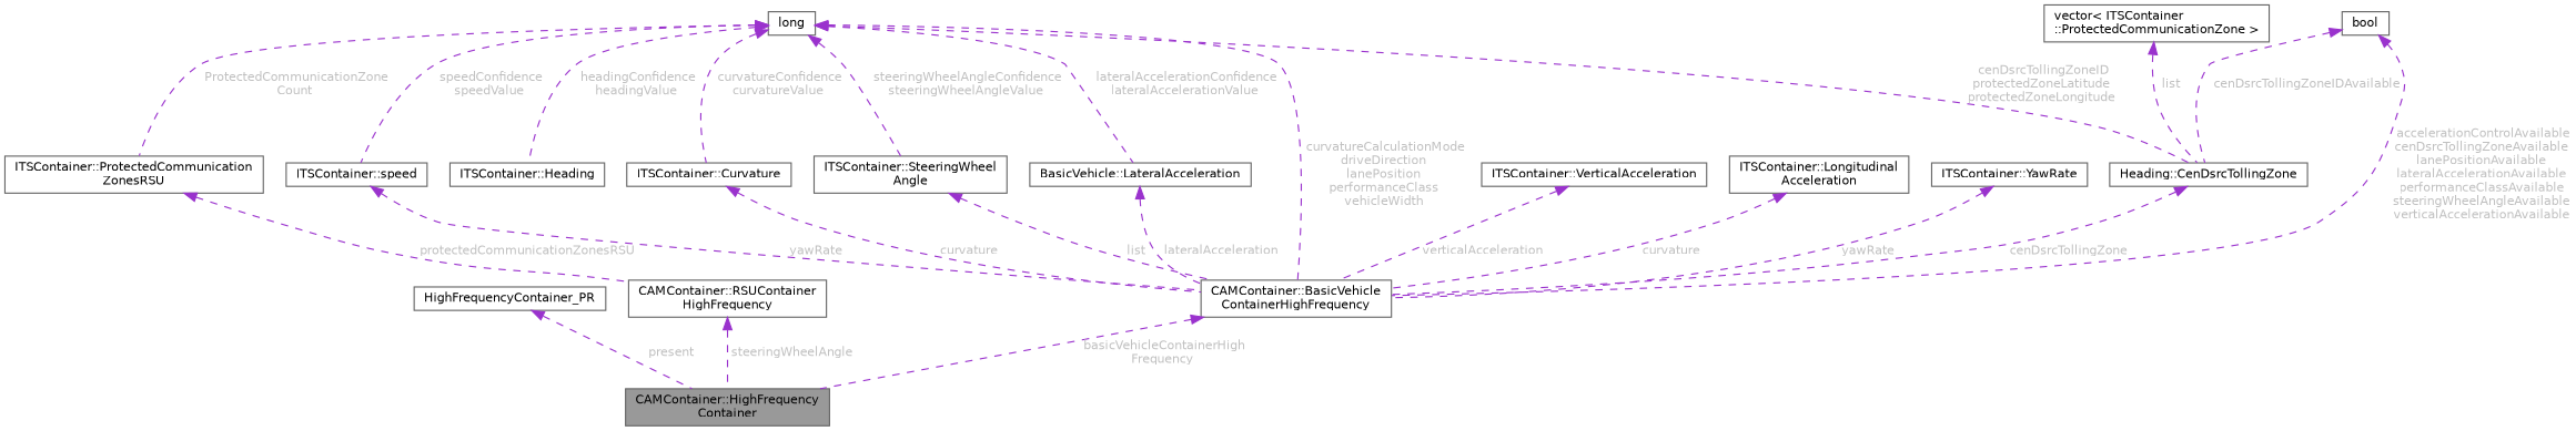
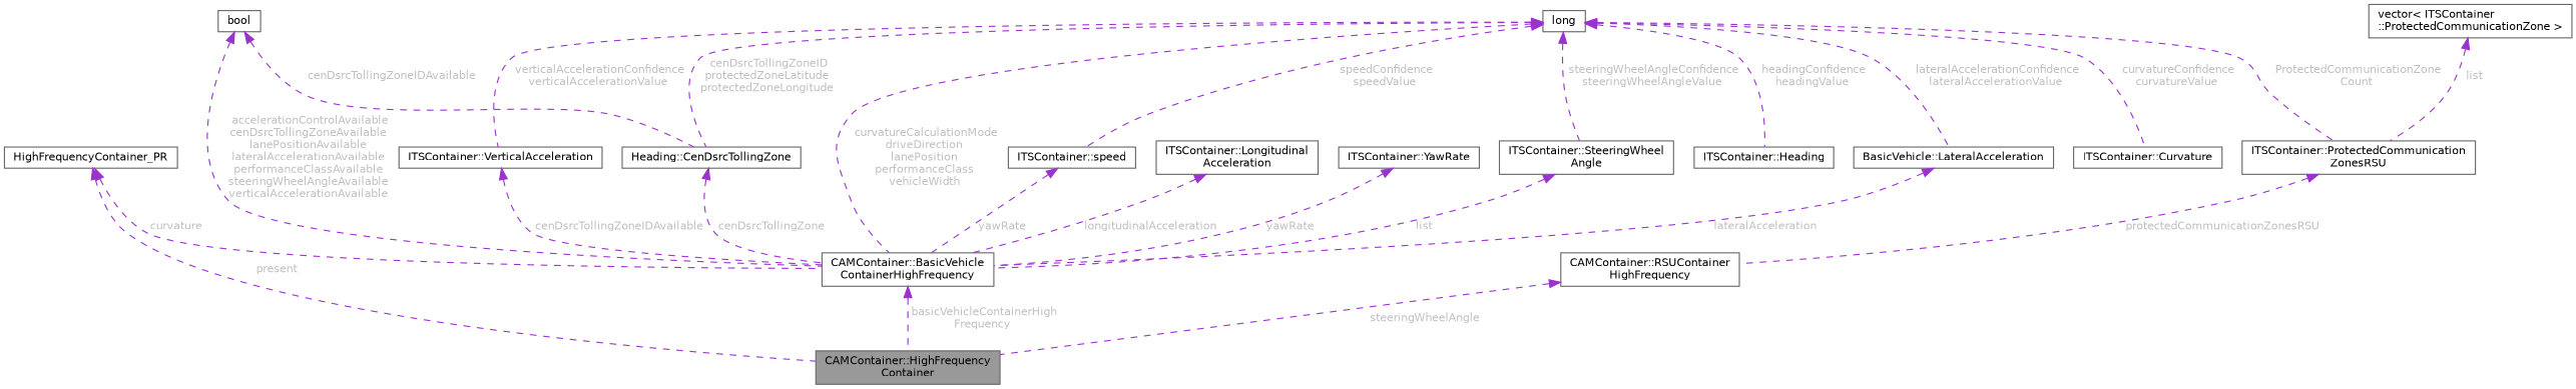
  digraph {
    rankdir=TB
    node [color=gray40 fillcolor=white fontname=Helvetica fontsize=10 shape=box style=filled]
    edge [color=darkorchid3 dir=back fontcolor=grey fontname=Helvetica fontsize=10 labelfontname=Helvetica labelfontsize=10 style=dashed]
    n1 [fillcolor=grey60 fontcolor=black height=0.2 label="CAMContainer::HighFrequency\lContainer" width=0.4]
    n2 [height=0.2 label=HighFrequencyContainer_PR width=0.4]
    n3 [height=0.2 label="CAMContainer::BasicVehicle\lContainerHighFrequency" width=0.4]
    n4 [height=0.2 label="ITSContainer::Heading" width=0.4]
    n5 [height=0.2 label=long width=0.4]
    n6 [height=0.2 label="ITSContainer::speed" width=0.4]
    n7 [height=0.2 label="ITSContainer::Curvature" width=0.4]
    n8 [height=0.2 label="ITSContainer::SteeringWheel\lAngle" width=0.4]
    n9 [height=0.2 label="BasicVehicle::LateralAcceleration" width=0.4]
    n10 [height=0.2 label="ITSContainer::VerticalAcceleration" width=0.4]
    n11 [height=0.2 label="Heading::CenDsrcTollingZone" width=0.4]
    n12 [height=0.2 label="ITSContainer::ProtectedCommunication\lZonesRSU" width=0.4]
    n13 [height=0.2 label="ITSContainer::Longitudinal\lAcceleration" width=0.4]
    n14 [height=0.2 label="ITSContainer::YawRate" width=0.4]
    n15 [height=0.2 label="CAMContainer::RSUContainer\lHighFrequency" width=0.4]
    n16 [height=0.2 label=bool width=0.4]
    n17 [height=0.2 label="vector\< ITSContainer\l::ProtectedCommunicationZone \>" width=0.4]
    n2 -> n1 [label=" present"]
    n3 -> n1 [label=" basicVehicleContainerHigh\lFrequency"]
    n5 -> n3 [label=" curvatureCalculationMode\ndriveDirection\nlanePosition\nperformanceClass\nvehicleWidth"]
    n5 -> n4 [label=" headingConfidence\nheadingValue"]
    n5 -> n6 [label=" speedConfidence\nspeedValue"]
    n5 -> n7 [label=" curvatureConfidence\ncurvatureValue"]
    n5 -> n8 [label=" steeringWheelAngleConfidence\nsteeringWheelAngleValue"]
    n5 -> n9 [label=" lateralAccelerationConfidence\nlateralAccelerationValue"]
+   n5 -> n10 [label=" verticalAccelerationConfidence\nverticalAccelerationValue"]
    n5 -> n11 [label=" cenDsrcTollingZoneID\nprotectedZoneLatitude\nprotectedZoneLongitude"]
    n5 -> n12 [label=" ProtectedCommunicationZone\lCount"]
    n6 -> n3 [label=" yawRate"]
-   n7 -> n3 [label=" curvature"]
+   n2 -> n3 [label=" curvature"]
    n8 -> n3 [label=" list"]
    n9 -> n3 [label=" lateralAcceleration"]
-   n10 -> n3 [label=" verticalAcceleration"]
+   n10 -> n3 [label=" cenDsrcTollingZoneIDAvailable"]
    n11 -> n3 [label=" cenDsrcTollingZone"]
    n12 -> n15 [label=" protectedCommunicationZonesRSU"]
-   n13 -> n3 [label=" curvature"]
+   n13 -> n3 [label=" longitudinalAcceleration"]
    n14 -> n3 [label=" yawRate"]
    n15 -> n1 [label=" steeringWheelAngle"]
    n16 -> n3 [label=" accelerationControlAvailable\ncenDsrcTollingZoneAvailable\nlanePositionAvailable\nlateralAccelerationAvailable\nperformanceClassAvailable\nsteeringWheelAngleAvailable\nverticalAccelerationAvailable"]
    n16 -> n11 [label=" cenDsrcTollingZoneIDAvailable"]
-   n17 -> n11 [label=" list"]
+   n17 -> n12 [label=" list"]
  }
